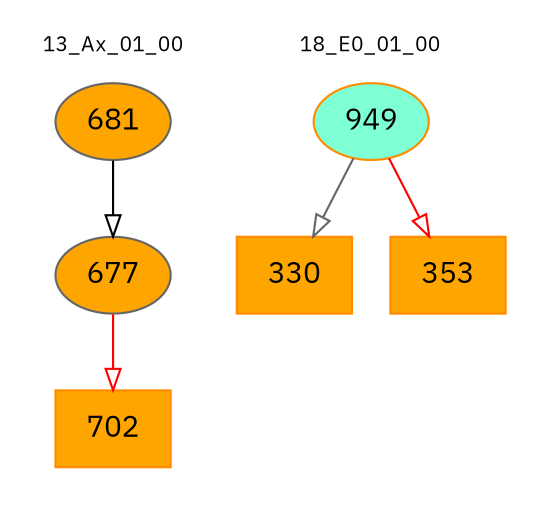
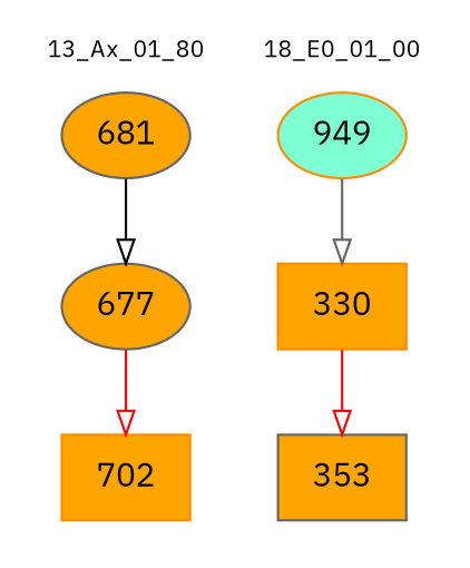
  digraph {
    fontname="IBM Plex Sans"
    node [color=gray40 fillcolor=orange fontname="IBM Plex Sans" shape=ellipse style=filled]
    edge [arrowhead=onormal color=red fontname="IBM Plex Sans"]
    n1 [label=681]
    n2 [label=677]
    n3 [color=darkorange label=702 shape=box]
    n4 [color=darkorange fillcolor=aquamarine label=949]
    n5 [color=darkorange label=330 shape=box]
-   n6 [color=darkorange label=353 shape=box]
+   n6 [label=353 shape=box]
    subgraph cluster_1 {
      color=white
      fontsize=10
-     label="13_Ax_01_00"
+     label="13_Ax_01_80"
      n1
      n2
      n3
    }
    subgraph cluster_2 {
      color=white
      fontsize=10
      label="18_E0_01_00"
      n4
      n5
      n6
    }
    n1 -> n2 [color=black]
    n2 -> n3
    n4 -> n5 [color=gray40]
-   n4 -> n6
+   n5 -> n6
  }
